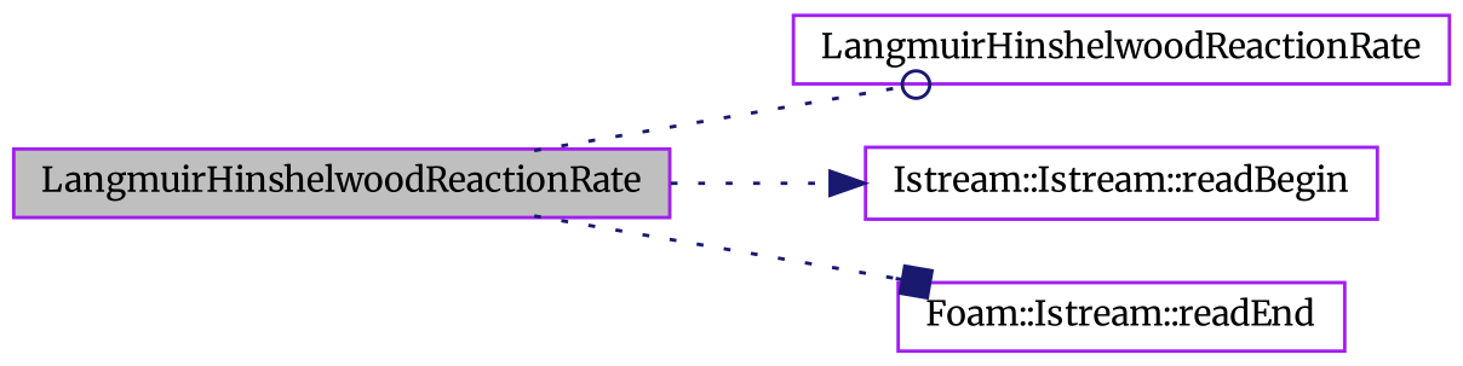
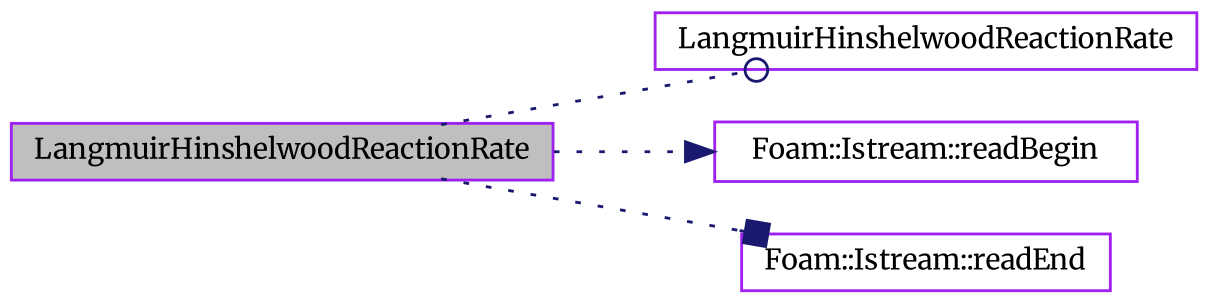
  digraph {
    rankdir=LR
    fontname=Merriweather
    node [color=purple fontname=Merriweather fontsize=10 shape=record]
    edge [color=midnightblue fontname=Merriweather fontsize=10 labelfontname=Helvetica labelfontsize=10 style=dotted]
    n1 [fillcolor=grey75 fontcolor=black height=0.2 label=LangmuirHinshelwoodReactionRate style=filled width=0.4]
    n2 [height=0.2 label=LangmuirHinshelwoodReactionRate width=0.4]
-   n3 [height=0.2 label="Istream::Istream::readBegin" width=0.4]
+   n3 [height=0.2 label="Foam::Istream::readBegin" width=0.4]
    n4 [height=0.2 label="Foam::Istream::readEnd" width=0.4]
    n1 -> n2 [arrowhead=odot]
    n1 -> n3 [arrowhead=normal]
    n1 -> n4 [arrowhead=box]
  }
